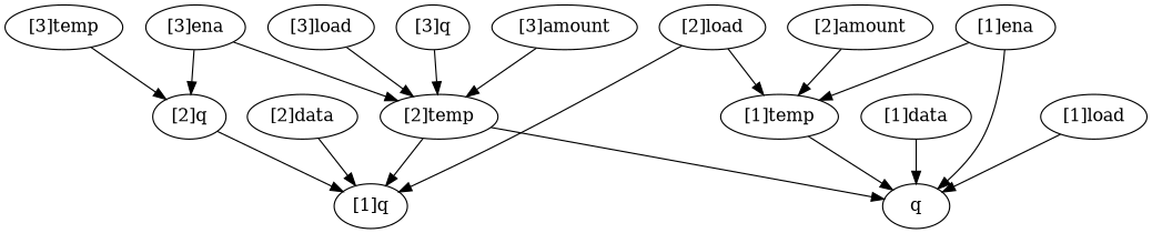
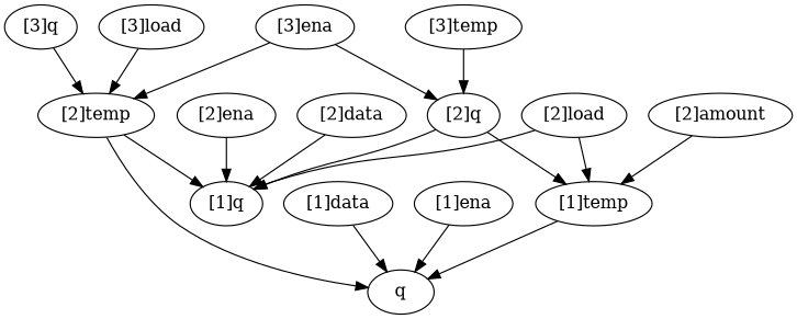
  strict digraph {
    node [complexity=4 importance=2.75 rank=0.55]
    "[1]q" [importance=0.723546533926 rank=0.180886633481]
    q [complexity=2 importance=0.361773266963 rank=0.180886633481]
    "[2]q" [complexity=12 importance=3.02843993363 rank=0.252369994469]
    "[1]temp" [importance=0.666666666667 rank=0.166666666667]
    "[3]q" [complexity=14 importance=3.39021320059 rank=0.242158085757]
    "[2]temp" [complexity=6 importance=1.02843993363 rank=0.171406655605]
+   "[2]ena" [complexity=5]
    "[2]data" [complexity=6 importance=0.806879867259 rank=0.134479977877]
    "[1]data" [importance=0.445106600296 rank=0.111276650074]
    "[3]temp" [complexity=14 importance=3.33333333333 rank=0.238095238095]
    "[1]ena" [complexity=3 importance=1.89219966815 rank=0.630733222716]
    "[3]ena" [complexity=13 importance=15.2255330015 rank=1.17119484627]
-   "[1]load" [complexity=3 importance=2.25397293511 rank=0.751324311704]
-   "[3]amount" [complexity=7 importance=4.19709306785 rank=0.599584723979]
    "[2]load" [complexity=5]
    "[3]load" [complexity=13 importance=18.2539729351 rank=1.40415176424]
    "[2]amount" [complexity=5]
    "[2]q" -> "[1]q"
-   "[1]ena" -> "[1]temp"
+   "[2]q" -> "[1]temp"
    "[1]temp" -> q
    "[3]q" -> "[2]temp"
    "[2]temp" -> "[1]q"
    "[2]temp" -> q
+   "[2]ena" -> "[1]q"
    "[2]data" -> "[1]q"
    "[1]data" -> q
    "[3]temp" -> "[2]q"
    "[1]ena" -> q
    "[3]ena" -> "[2]q"
    "[3]ena" -> "[2]temp"
-   "[1]load" -> q
-   "[3]amount" -> "[2]temp"
    "[2]load" -> "[1]q"
    "[2]load" -> "[1]temp"
    "[3]load" -> "[2]temp"
    "[2]amount" -> "[1]temp"
  }
